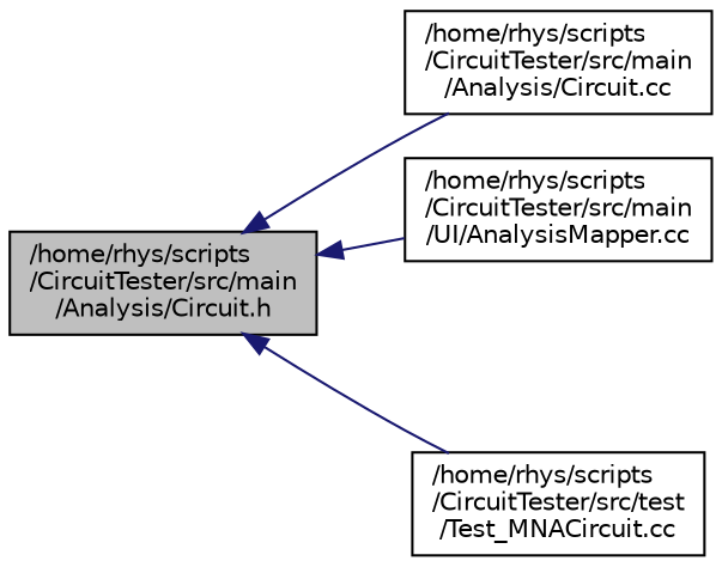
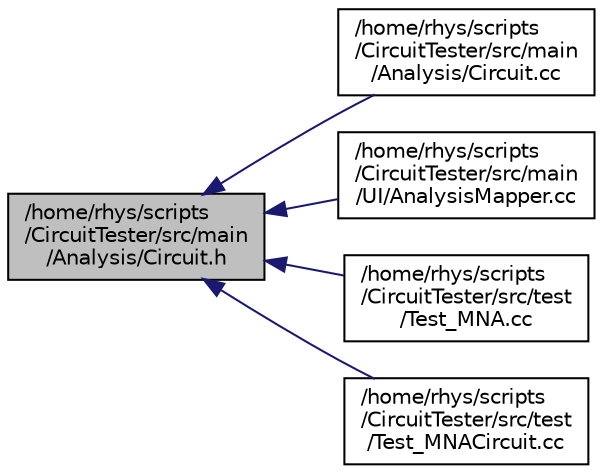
  digraph {
    rankdir=LR
    node [color=black fillcolor=white fontname=Helvetica fontsize=10 shape=record style=filled]
    edge [color=midnightblue dir=back fontname=Helvetica fontsize=10 labelfontname=Helvetica labelfontsize=10 style=solid]
    n1 [fillcolor=grey75 fontcolor=black height=0.2 label="/home/rhys/scripts\l/CircuitTester/src/main\l/Analysis/Circuit.h" width=0.4]
    n2 [height=0.2 label="/home/rhys/scripts\l/CircuitTester/src/main\l/Analysis/Circuit.cc" width=0.4]
    n3 [height=0.2 label="/home/rhys/scripts\l/CircuitTester/src/main\l/UI/AnalysisMapper.cc" width=0.4]
+   n4 [height=0.2 label="/home/rhys/scripts\l/CircuitTester/src/test\l/Test_MNA.cc" width=0.4]
    n5 [height=0.2 label="/home/rhys/scripts\l/CircuitTester/src/test\l/Test_MNACircuit.cc" width=0.4]
    n1 -> n2
    n1 -> n3
+   n1 -> n4
    n1 -> n5
  }
